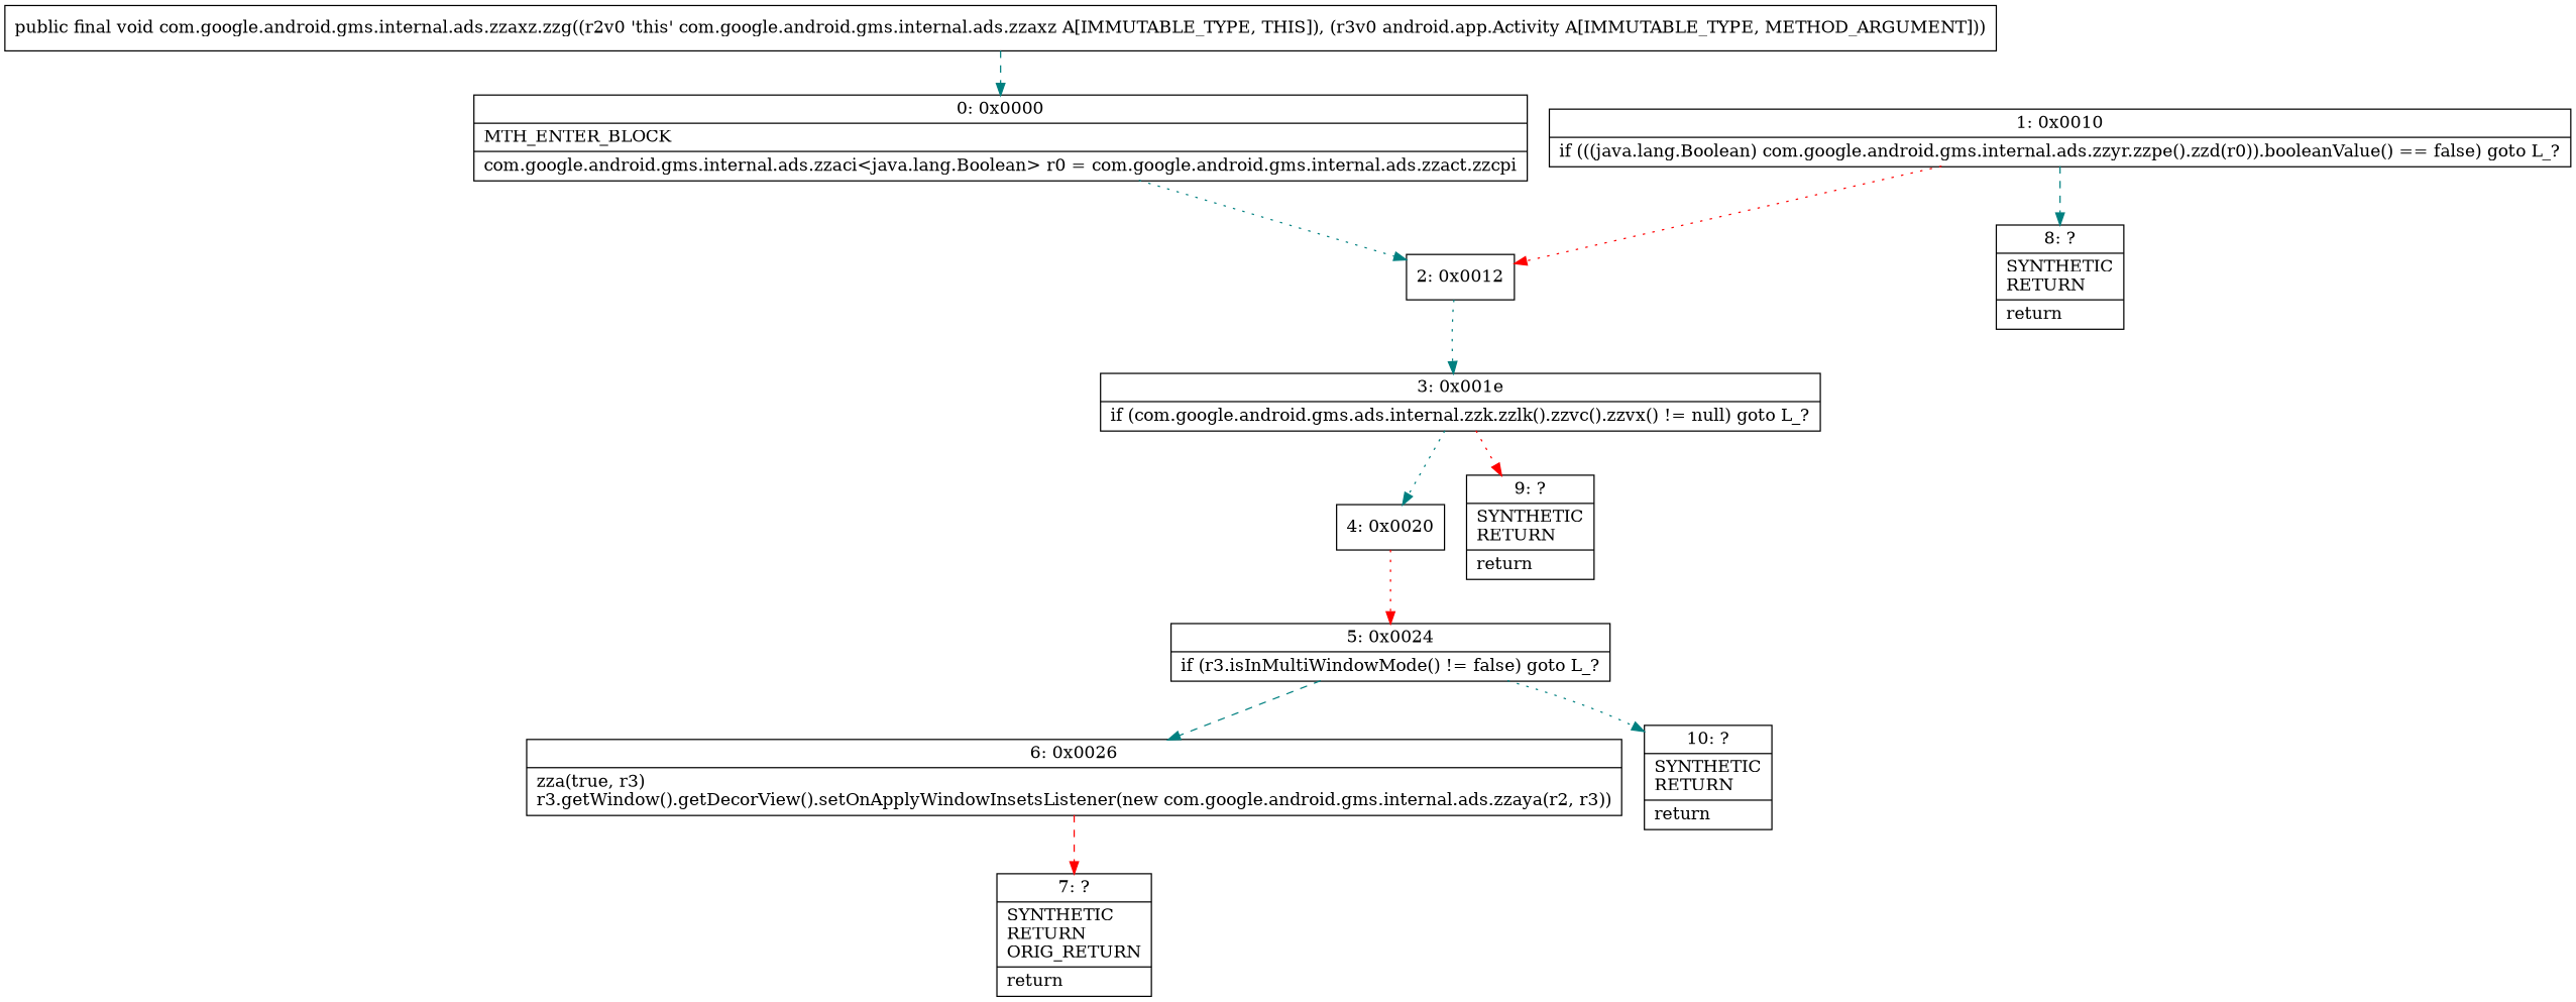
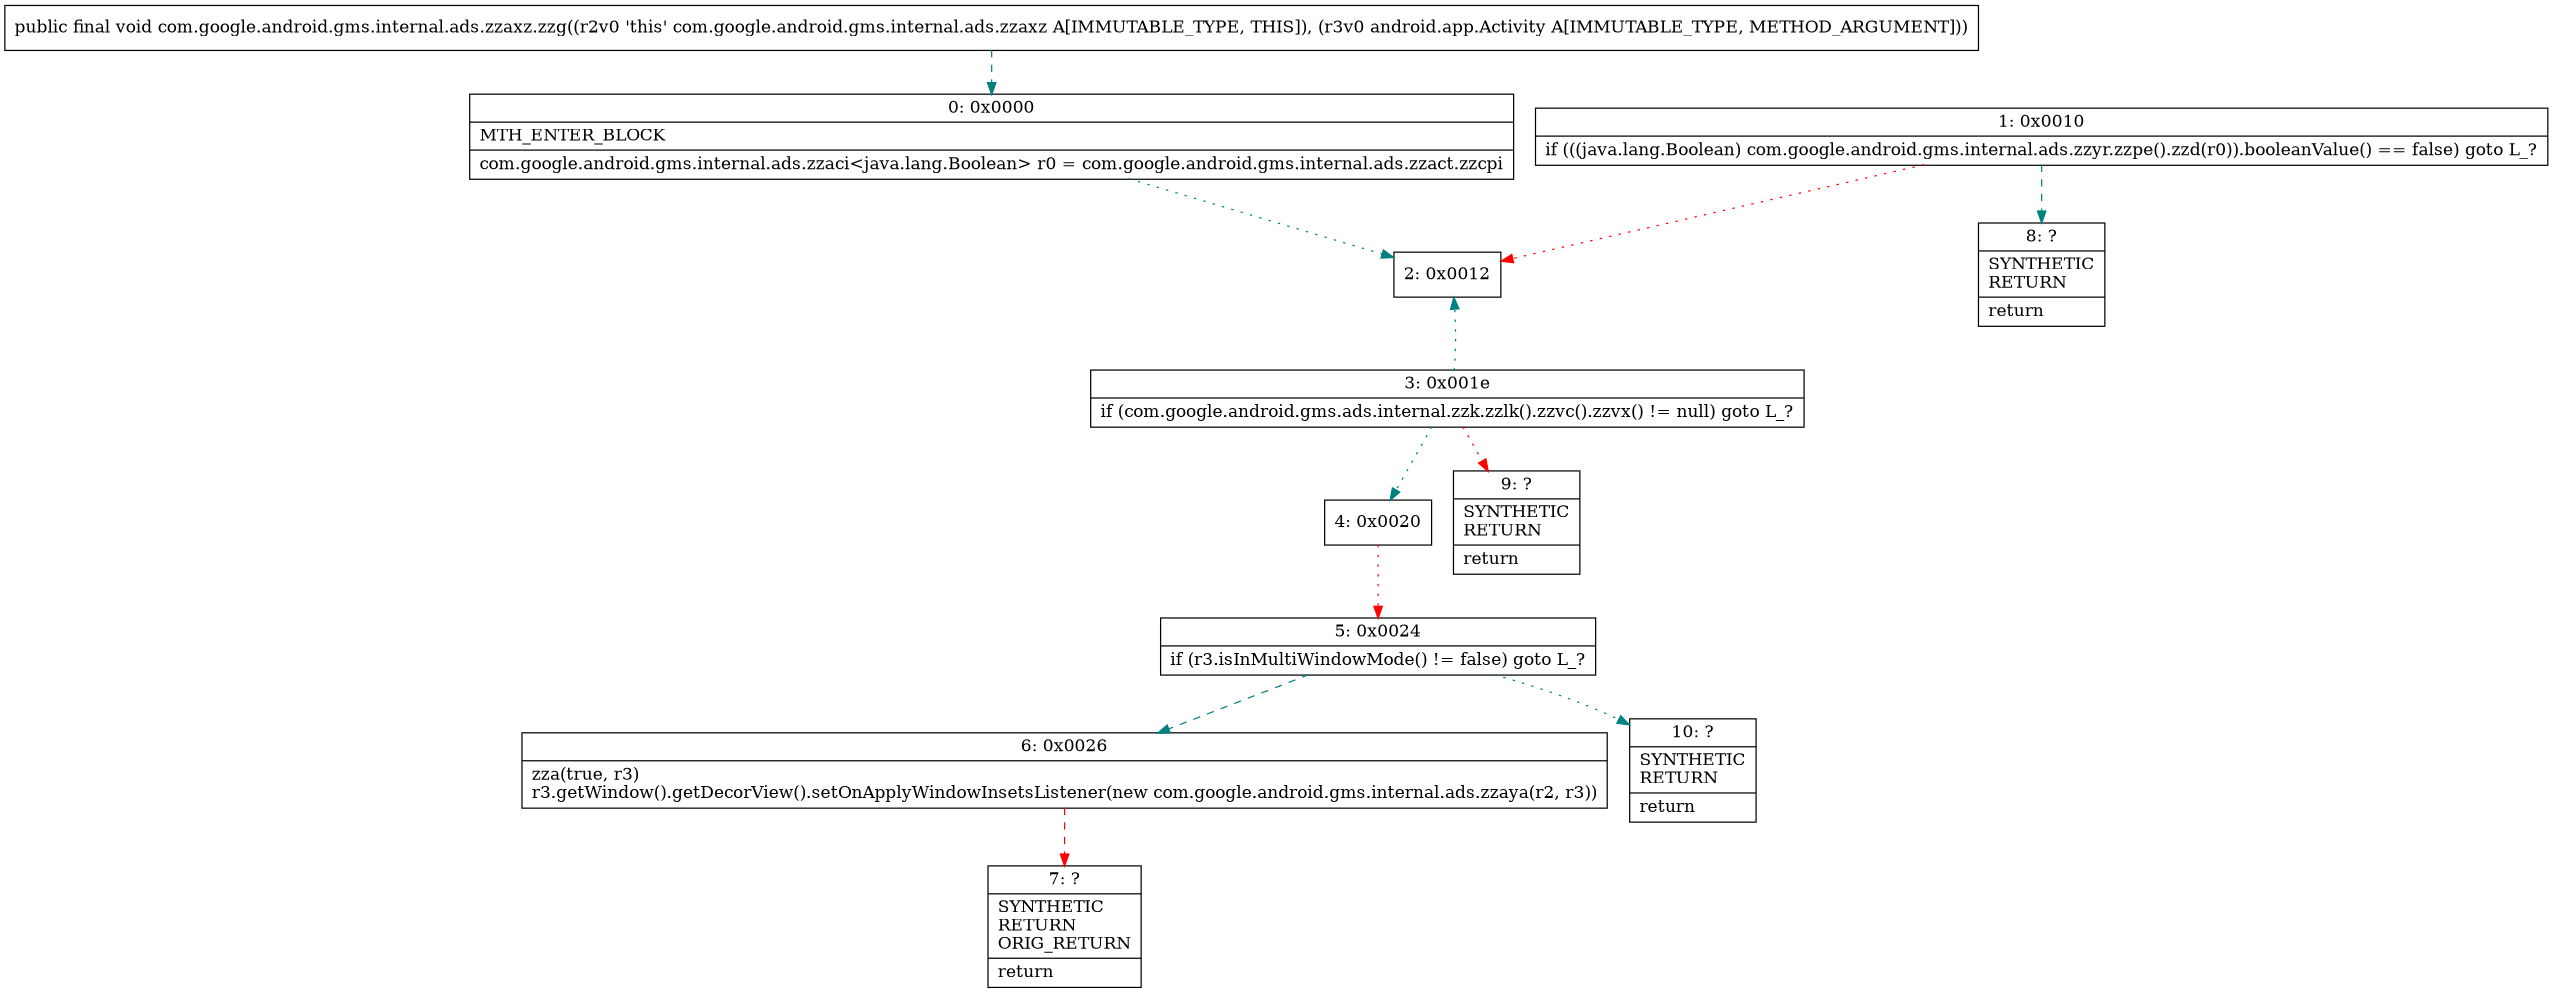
  digraph {
    node [shape=record]
    edge [color=teal style=dotted]
    n1 [label="{0\:\ 0x0000|MTH_ENTER_BLOCK\l|com.google.android.gms.internal.ads.zzaci\<java.lang.Boolean\> r0 = com.google.android.gms.internal.ads.zzact.zzcpi\l}"]
    n2 [label="{2\:\ 0x0012}"]
    n3 [label="{1\:\ 0x0010|if (((java.lang.Boolean) com.google.android.gms.internal.ads.zzyr.zzpe().zzd(r0)).booleanValue() == false) goto L_?\l}"]
    n4 [label="{8\:\ ?|SYNTHETIC\lRETURN\l|return\l}"]
    n5 [label="{3\:\ 0x001e|if (com.google.android.gms.ads.internal.zzk.zzlk().zzvc().zzvx() != null) goto L_?\l}"]
    n6 [label="{4\:\ 0x0020}"]
    n7 [label="{9\:\ ?|SYNTHETIC\lRETURN\l|return\l}"]
    n8 [label="{5\:\ 0x0024|if (r3.isInMultiWindowMode() != false) goto L_?\l}"]
    n9 [label="{6\:\ 0x0026|zza(true, r3)\lr3.getWindow().getDecorView().setOnApplyWindowInsetsListener(new com.google.android.gms.internal.ads.zzaya(r2, r3))\l}"]
    n10 [label="{10\:\ ?|SYNTHETIC\lRETURN\l|return\l}"]
    n11 [label="{7\:\ ?|SYNTHETIC\lRETURN\lORIG_RETURN\l|return\l}"]
    n12 [label="{public final void com.google.android.gms.internal.ads.zzaxz.zzg((r2v0 'this' com.google.android.gms.internal.ads.zzaxz A[IMMUTABLE_TYPE, THIS]), (r3v0 android.app.Activity A[IMMUTABLE_TYPE, METHOD_ARGUMENT])) }"]
    n1 -> n2
-   n2 -> n5
+   n5 -> n2
    n3 -> n2 [color=red]
    n3 -> n4 [style=dashed]
    n5 -> n6
    n5 -> n7 [color=red]
    n6 -> n8 [color=red]
    n8 -> n9 [style=dashed]
    n8 -> n10
    n9 -> n11 [color=red style=dashed]
    n12 -> n1 [style=dashed]
  }
